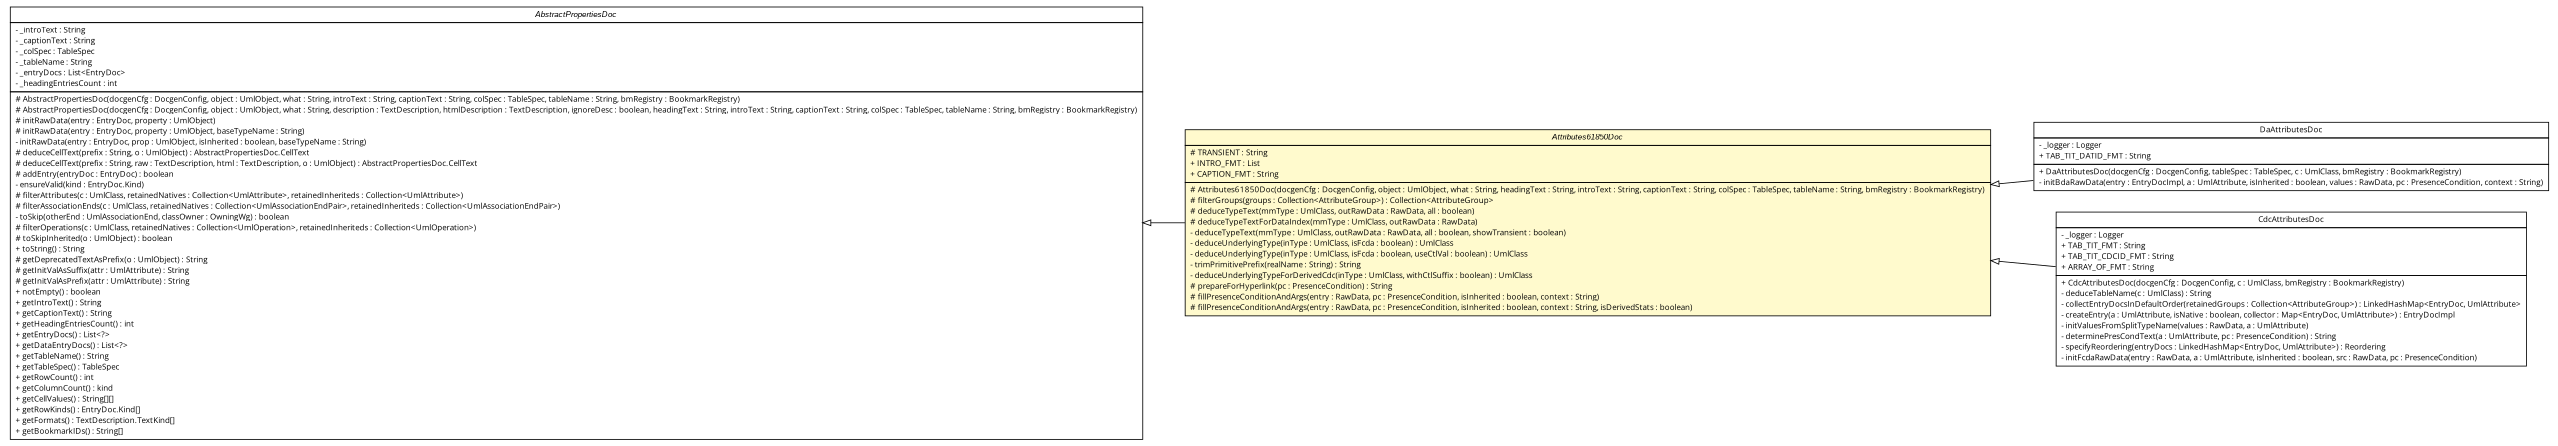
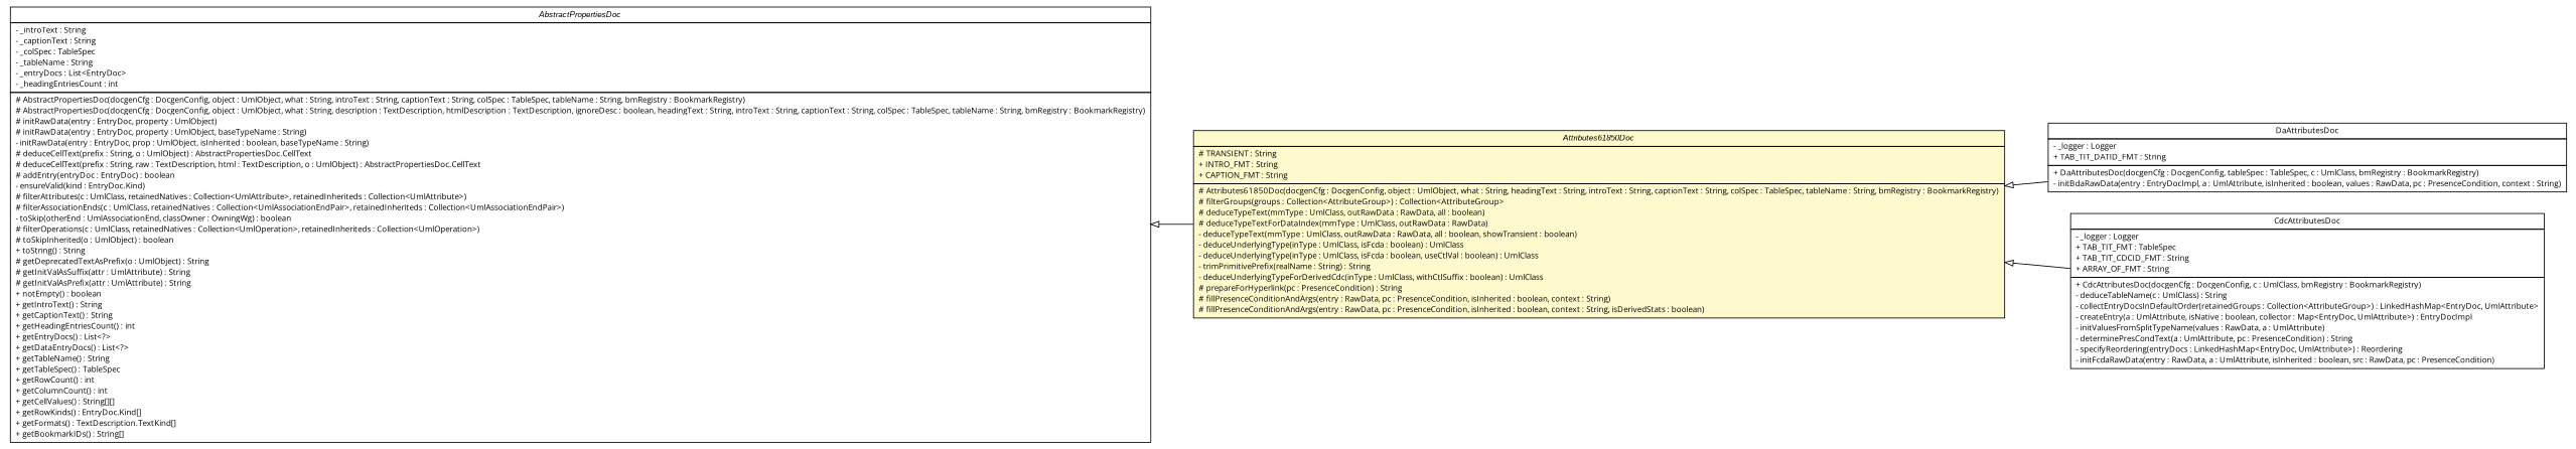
  digraph {
    fontname="Open Sans"
    nodesep=0.25
    rankdir=LR
    ranksep=0.5
    node [fontcolor=black fontname="Open Sans" fontsize=10.0 shape=plaintext]
    edge [arrowtail=empty dir=back fontname="Open Sans" fontsize=10 headport=p labelfontname=arial labelfontsize=10 tailport=p]
    n1 [label=<<table title="org.tanjakostic.jcleancim.docgen.collector.impl.DaAttributesDoc" border="0" cellborder="1" cellspacing="0" cellpadding="2" port="p" href="./DaAttributesDoc.html"> 		<tr><td><table border="0" cellspacing="0" cellpadding="1"> <tr><td align="center" balign="center"> DaAttributesDoc </td></tr> 		</table></td></tr> 		<tr><td><table border="0" cellspacing="0" cellpadding="1"> <tr><td align="left" balign="left"> - _logger : Logger </td></tr> <tr><td align="left" balign="left"> + TAB_TIT_DATID_FMT : String </td></tr> 		</table></td></tr> 		<tr><td><table border="0" cellspacing="0" cellpadding="1"> <tr><td align="left" balign="left"> + DaAttributesDoc(docgenCfg : DocgenConfig, tableSpec : TableSpec, c : UmlClass, bmRegistry : BookmarkRegistry) </td></tr> <tr><td align="left" balign="left"> - initBdaRawData(entry : EntryDocImpl, a : UmlAttribute, isInherited : boolean, values : RawData, pc : PresenceCondition, context : String) </td></tr> 		</table></td></tr> 		</table>>]
-   n2 [label=<<table title="org.tanjakostic.jcleancim.docgen.collector.impl.CdcAttributesDoc" border="0" cellborder="1" cellspacing="0" cellpadding="2" port="p" href="./CdcAttributesDoc.html"> 		<tr><td><table border="0" cellspacing="0" cellpadding="1"> <tr><td align="center" balign="center"> CdcAttributesDoc </td></tr> 		</table></td></tr> 		<tr><td><table border="0" cellspacing="0" cellpadding="1"> <tr><td align="left" balign="left"> - _logger : Logger </td></tr> <tr><td align="left" balign="left"> + TAB_TIT_FMT : String </td></tr> <tr><td align="left" balign="left"> + TAB_TIT_CDCID_FMT : String </td></tr> <tr><td align="left" balign="left"> + ARRAY_OF_FMT : String </td></tr> 		</table></td></tr> 		<tr><td><table border="0" cellspacing="0" cellpadding="1"> <tr><td align="left" balign="left"> + CdcAttributesDoc(docgenCfg : DocgenConfig, c : UmlClass, bmRegistry : BookmarkRegistry) </td></tr> <tr><td align="left" balign="left"> - deduceTableName(c : UmlClass) : String </td></tr> <tr><td align="left" balign="left"> - collectEntryDocsInDefaultOrder(retainedGroups : Collection&lt;AttributeGroup&gt;) : LinkedHashMap&lt;EntryDoc, UmlAttribute&gt; </td></tr> <tr><td align="left" balign="left"> - createEntry(a : UmlAttribute, isNative : boolean, collector : Map&lt;EntryDoc, UmlAttribute&gt;) : EntryDocImpl </td></tr> <tr><td align="left" balign="left"> - initValuesFromSplitTypeName(values : RawData, a : UmlAttribute) </td></tr> <tr><td align="left" balign="left"> - determinePresCondText(a : UmlAttribute, pc : PresenceCondition) : String </td></tr> <tr><td align="left" balign="left"> - specifyReordering(entryDocs : LinkedHashMap&lt;EntryDoc, UmlAttribute&gt;) : Reordering </td></tr> <tr><td align="left" balign="left"> - initFcdaRawData(entry : RawData, a : UmlAttribute, isInherited : boolean, src : RawData, pc : PresenceCondition) </td></tr> 		</table></td></tr> 		</table>>]
-   n3 [label=<<table title="org.tanjakostic.jcleancim.docgen.collector.impl.Attributes61850Doc" border="0" cellborder="1" cellspacing="0" cellpadding="2" port="p" bgcolor="lemonChiffon" href="./Attributes61850Doc.html"> 		<tr><td><table border="0" cellspacing="0" cellpadding="1"> <tr><td align="center" balign="center"><font face="Arial Italic"> Attributes61850Doc </font></td></tr> 		</table></td></tr> 		<tr><td><table border="0" cellspacing="0" cellpadding="1"> <tr><td align="left" balign="left"> # TRANSIENT : String </td></tr> <tr><td align="left" balign="left"> + INTRO_FMT : List </td></tr> <tr><td align="left" balign="left"> + CAPTION_FMT : String </td></tr> 		</table></td></tr> 		<tr><td><table border="0" cellspacing="0" cellpadding="1"> <tr><td align="left" balign="left"> # Attributes61850Doc(docgenCfg : DocgenConfig, object : UmlObject, what : String, headingText : String, introText : String, captionText : String, colSpec : TableSpec, tableName : String, bmRegistry : BookmarkRegistry) </td></tr> <tr><td align="left" balign="left"> # filterGroups(groups : Collection&lt;AttributeGroup&gt;) : Collection&lt;AttributeGroup&gt; </td></tr> <tr><td align="left" balign="left"> # deduceTypeText(mmType : UmlClass, outRawData : RawData, all : boolean) </td></tr> <tr><td align="left" balign="left"> # deduceTypeTextForDataIndex(mmType : UmlClass, outRawData : RawData) </td></tr> <tr><td align="left" balign="left"> - deduceTypeText(mmType : UmlClass, outRawData : RawData, all : boolean, showTransient : boolean) </td></tr> <tr><td align="left" balign="left"> - deduceUnderlyingType(inType : UmlClass, isFcda : boolean) : UmlClass </td></tr> <tr><td align="left" balign="left"> - deduceUnderlyingType(inType : UmlClass, isFcda : boolean, useCtlVal : boolean) : UmlClass </td></tr> <tr><td align="left" balign="left"> - trimPrimitivePrefix(realName : String) : String </td></tr> <tr><td align="left" balign="left"> - deduceUnderlyingTypeForDerivedCdc(inType : UmlClass, withCtlSuffix : boolean) : UmlClass </td></tr> <tr><td align="left" balign="left"> # prepareForHyperlink(pc : PresenceCondition) : String </td></tr> <tr><td align="left" balign="left"> # fillPresenceConditionAndArgs(entry : RawData, pc : PresenceCondition, isInherited : boolean, context : String) </td></tr> <tr><td align="left" balign="left"> # fillPresenceConditionAndArgs(entry : RawData, pc : PresenceCondition, isInherited : boolean, context : String, isDerivedStats : boolean) </td></tr> 		</table></td></tr> 		</table>>]
-   n4 [label=<<table title="org.tanjakostic.jcleancim.docgen.collector.impl.AbstractPropertiesDoc" border="0" cellborder="1" cellspacing="0" cellpadding="2" port="p" href="./AbstractPropertiesDoc.html"> 		<tr><td><table border="0" cellspacing="0" cellpadding="1"> <tr><td align="center" balign="center"><font face="Arial Italic"> AbstractPropertiesDoc </font></td></tr> 		</table></td></tr> 		<tr><td><table border="0" cellspacing="0" cellpadding="1"> <tr><td align="left" balign="left"> - _introText : String </td></tr> <tr><td align="left" balign="left"> - _captionText : String </td></tr> <tr><td align="left" balign="left"> - _colSpec : TableSpec </td></tr> <tr><td align="left" balign="left"> - _tableName : String </td></tr> <tr><td align="left" balign="left"> - _entryDocs : List&lt;EntryDoc&gt; </td></tr> <tr><td align="left" balign="left"> - _headingEntriesCount : int </td></tr> 		</table></td></tr> 		<tr><td><table border="0" cellspacing="0" cellpadding="1"> <tr><td align="left" balign="left"> # AbstractPropertiesDoc(docgenCfg : DocgenConfig, object : UmlObject, what : String, introText : String, captionText : String, colSpec : TableSpec, tableName : String, bmRegistry : BookmarkRegistry) </td></tr> <tr><td align="left" balign="left"> # AbstractPropertiesDoc(docgenCfg : DocgenConfig, object : UmlObject, what : String, description : TextDescription, htmlDescription : TextDescription, ignoreDesc : boolean, headingText : String, introText : String, captionText : String, colSpec : TableSpec, tableName : String, bmRegistry : BookmarkRegistry) </td></tr> <tr><td align="left" balign="left"> # initRawData(entry : EntryDoc, property : UmlObject) </td></tr> <tr><td align="left" balign="left"> # initRawData(entry : EntryDoc, property : UmlObject, baseTypeName : String) </td></tr> <tr><td align="left" balign="left"> - initRawData(entry : EntryDoc, prop : UmlObject, isInherited : boolean, baseTypeName : String) </td></tr> <tr><td align="left" balign="left"> # deduceCellText(prefix : String, o : UmlObject) : AbstractPropertiesDoc.CellText </td></tr> <tr><td align="left" balign="left"> # deduceCellText(prefix : String, raw : TextDescription, html : TextDescription, o : UmlObject) : AbstractPropertiesDoc.CellText </td></tr> <tr><td align="left" balign="left"> # addEntry(entryDoc : EntryDoc) : boolean </td></tr> <tr><td align="left" balign="left"> - ensureValid(kind : EntryDoc.Kind) </td></tr> <tr><td align="left" balign="left"> # filterAttributes(c : UmlClass, retainedNatives : Collection&lt;UmlAttribute&gt;, retainedInheriteds : Collection&lt;UmlAttribute&gt;) </td></tr> <tr><td align="left" balign="left"> # filterAssociationEnds(c : UmlClass, retainedNatives : Collection&lt;UmlAssociationEndPair&gt;, retainedInheriteds : Collection&lt;UmlAssociationEndPair&gt;) </td></tr> <tr><td align="left" balign="left"> - toSkip(otherEnd : UmlAssociationEnd, classOwner : OwningWg) : boolean </td></tr> <tr><td align="left" balign="left"> # filterOperations(c : UmlClass, retainedNatives : Collection&lt;UmlOperation&gt;, retainedInheriteds : Collection&lt;UmlOperation&gt;) </td></tr> <tr><td align="left" balign="left"> # toSkipInherited(o : UmlObject) : boolean </td></tr> <tr><td align="left" balign="left"> + toString() : String </td></tr> <tr><td align="left" balign="left"> # getDeprecatedTextAsPrefix(o : UmlObject) : String </td></tr> <tr><td align="left" balign="left"> # getInitValAsSuffix(attr : UmlAttribute) : String </td></tr> <tr><td align="left" balign="left"> # getInitValAsPrefix(attr : UmlAttribute) : String </td></tr> <tr><td align="left" balign="left"> + notEmpty() : boolean </td></tr> <tr><td align="left" balign="left"> + getIntroText() : String </td></tr> <tr><td align="left" balign="left"> + getCaptionText() : String </td></tr> <tr><td align="left" balign="left"> + getHeadingEntriesCount() : int </td></tr> <tr><td align="left" balign="left"> + getEntryDocs() : List&lt;?&gt; </td></tr> <tr><td align="left" balign="left"> + getDataEntryDocs() : List&lt;?&gt; </td></tr> <tr><td align="left" balign="left"> + getTableName() : String </td></tr> <tr><td align="left" balign="left"> + getTableSpec() : TableSpec </td></tr> <tr><td align="left" balign="left"> + getRowCount() : int </td></tr> <tr><td align="left" balign="left"> + getColumnCount() : kind </td></tr> <tr><td align="left" balign="left"> + getCellValues() : String[][] </td></tr> <tr><td align="left" balign="left"> + getRowKinds() : EntryDoc.Kind[] </td></tr> <tr><td align="left" balign="left"> + getFormats() : TextDescription.TextKind[] </td></tr> <tr><td align="left" balign="left"> + getBookmarkIDs() : String[] </td></tr> 		</table></td></tr> 		</table>>]
+   n2 [label=<<table title="org.tanjakostic.jcleancim.docgen.collector.impl.CdcAttributesDoc" border="0" cellborder="1" cellspacing="0" cellpadding="2" port="p" href="./CdcAttributesDoc.html"> 		<tr><td><table border="0" cellspacing="0" cellpadding="1"> <tr><td align="center" balign="center"> CdcAttributesDoc </td></tr> 		</table></td></tr> 		<tr><td><table border="0" cellspacing="0" cellpadding="1"> <tr><td align="left" balign="left"> - _logger : Logger </td></tr> <tr><td align="left" balign="left"> + TAB_TIT_FMT : TableSpec </td></tr> <tr><td align="left" balign="left"> + TAB_TIT_CDCID_FMT : String </td></tr> <tr><td align="left" balign="left"> + ARRAY_OF_FMT : String </td></tr> 		</table></td></tr> 		<tr><td><table border="0" cellspacing="0" cellpadding="1"> <tr><td align="left" balign="left"> + CdcAttributesDoc(docgenCfg : DocgenConfig, c : UmlClass, bmRegistry : BookmarkRegistry) </td></tr> <tr><td align="left" balign="left"> - deduceTableName(c : UmlClass) : String </td></tr> <tr><td align="left" balign="left"> - collectEntryDocsInDefaultOrder(retainedGroups : Collection&lt;AttributeGroup&gt;) : LinkedHashMap&lt;EntryDoc, UmlAttribute&gt; </td></tr> <tr><td align="left" balign="left"> - createEntry(a : UmlAttribute, isNative : boolean, collector : Map&lt;EntryDoc, UmlAttribute&gt;) : EntryDocImpl </td></tr> <tr><td align="left" balign="left"> - initValuesFromSplitTypeName(values : RawData, a : UmlAttribute) </td></tr> <tr><td align="left" balign="left"> - determinePresCondText(a : UmlAttribute, pc : PresenceCondition) : String </td></tr> <tr><td align="left" balign="left"> - specifyReordering(entryDocs : LinkedHashMap&lt;EntryDoc, UmlAttribute&gt;) : Reordering </td></tr> <tr><td align="left" balign="left"> - initFcdaRawData(entry : RawData, a : UmlAttribute, isInherited : boolean, src : RawData, pc : PresenceCondition) </td></tr> 		</table></td></tr> 		</table>>]
+   n3 [label=<<table title="org.tanjakostic.jcleancim.docgen.collector.impl.Attributes61850Doc" border="0" cellborder="1" cellspacing="0" cellpadding="2" port="p" bgcolor="lemonChiffon" href="./Attributes61850Doc.html"> 		<tr><td><table border="0" cellspacing="0" cellpadding="1"> <tr><td align="center" balign="center"><font face="Arial Italic"> Attributes61850Doc </font></td></tr> 		</table></td></tr> 		<tr><td><table border="0" cellspacing="0" cellpadding="1"> <tr><td align="left" balign="left"> # TRANSIENT : String </td></tr> <tr><td align="left" balign="left"> + INTRO_FMT : String </td></tr> <tr><td align="left" balign="left"> + CAPTION_FMT : String </td></tr> 		</table></td></tr> 		<tr><td><table border="0" cellspacing="0" cellpadding="1"> <tr><td align="left" balign="left"> # Attributes61850Doc(docgenCfg : DocgenConfig, object : UmlObject, what : String, headingText : String, introText : String, captionText : String, colSpec : TableSpec, tableName : String, bmRegistry : BookmarkRegistry) </td></tr> <tr><td align="left" balign="left"> # filterGroups(groups : Collection&lt;AttributeGroup&gt;) : Collection&lt;AttributeGroup&gt; </td></tr> <tr><td align="left" balign="left"> # deduceTypeText(mmType : UmlClass, outRawData : RawData, all : boolean) </td></tr> <tr><td align="left" balign="left"> # deduceTypeTextForDataIndex(mmType : UmlClass, outRawData : RawData) </td></tr> <tr><td align="left" balign="left"> - deduceTypeText(mmType : UmlClass, outRawData : RawData, all : boolean, showTransient : boolean) </td></tr> <tr><td align="left" balign="left"> - deduceUnderlyingType(inType : UmlClass, isFcda : boolean) : UmlClass </td></tr> <tr><td align="left" balign="left"> - deduceUnderlyingType(inType : UmlClass, isFcda : boolean, useCtlVal : boolean) : UmlClass </td></tr> <tr><td align="left" balign="left"> - trimPrimitivePrefix(realName : String) : String </td></tr> <tr><td align="left" balign="left"> - deduceUnderlyingTypeForDerivedCdc(inType : UmlClass, withCtlSuffix : boolean) : UmlClass </td></tr> <tr><td align="left" balign="left"> # prepareForHyperlink(pc : PresenceCondition) : String </td></tr> <tr><td align="left" balign="left"> # fillPresenceConditionAndArgs(entry : RawData, pc : PresenceCondition, isInherited : boolean, context : String) </td></tr> <tr><td align="left" balign="left"> # fillPresenceConditionAndArgs(entry : RawData, pc : PresenceCondition, isInherited : boolean, context : String, isDerivedStats : boolean) </td></tr> 		</table></td></tr> 		</table>>]
+   n4 [label=<<table title="org.tanjakostic.jcleancim.docgen.collector.impl.AbstractPropertiesDoc" border="0" cellborder="1" cellspacing="0" cellpadding="2" port="p" href="./AbstractPropertiesDoc.html"> 		<tr><td><table border="0" cellspacing="0" cellpadding="1"> <tr><td align="center" balign="center"><font face="Arial Italic"> AbstractPropertiesDoc </font></td></tr> 		</table></td></tr> 		<tr><td><table border="0" cellspacing="0" cellpadding="1"> <tr><td align="left" balign="left"> - _introText : String </td></tr> <tr><td align="left" balign="left"> - _captionText : String </td></tr> <tr><td align="left" balign="left"> - _colSpec : TableSpec </td></tr> <tr><td align="left" balign="left"> - _tableName : String </td></tr> <tr><td align="left" balign="left"> - _entryDocs : List&lt;EntryDoc&gt; </td></tr> <tr><td align="left" balign="left"> - _headingEntriesCount : int </td></tr> 		</table></td></tr> 		<tr><td><table border="0" cellspacing="0" cellpadding="1"> <tr><td align="left" balign="left"> # AbstractPropertiesDoc(docgenCfg : DocgenConfig, object : UmlObject, what : String, introText : String, captionText : String, colSpec : TableSpec, tableName : String, bmRegistry : BookmarkRegistry) </td></tr> <tr><td align="left" balign="left"> # AbstractPropertiesDoc(docgenCfg : DocgenConfig, object : UmlObject, what : String, description : TextDescription, htmlDescription : TextDescription, ignoreDesc : boolean, headingText : String, introText : String, captionText : String, colSpec : TableSpec, tableName : String, bmRegistry : BookmarkRegistry) </td></tr> <tr><td align="left" balign="left"> # initRawData(entry : EntryDoc, property : UmlObject) </td></tr> <tr><td align="left" balign="left"> # initRawData(entry : EntryDoc, property : UmlObject, baseTypeName : String) </td></tr> <tr><td align="left" balign="left"> - initRawData(entry : EntryDoc, prop : UmlObject, isInherited : boolean, baseTypeName : String) </td></tr> <tr><td align="left" balign="left"> # deduceCellText(prefix : String, o : UmlObject) : AbstractPropertiesDoc.CellText </td></tr> <tr><td align="left" balign="left"> # deduceCellText(prefix : String, raw : TextDescription, html : TextDescription, o : UmlObject) : AbstractPropertiesDoc.CellText </td></tr> <tr><td align="left" balign="left"> # addEntry(entryDoc : EntryDoc) : boolean </td></tr> <tr><td align="left" balign="left"> - ensureValid(kind : EntryDoc.Kind) </td></tr> <tr><td align="left" balign="left"> # filterAttributes(c : UmlClass, retainedNatives : Collection&lt;UmlAttribute&gt;, retainedInheriteds : Collection&lt;UmlAttribute&gt;) </td></tr> <tr><td align="left" balign="left"> # filterAssociationEnds(c : UmlClass, retainedNatives : Collection&lt;UmlAssociationEndPair&gt;, retainedInheriteds : Collection&lt;UmlAssociationEndPair&gt;) </td></tr> <tr><td align="left" balign="left"> - toSkip(otherEnd : UmlAssociationEnd, classOwner : OwningWg) : boolean </td></tr> <tr><td align="left" balign="left"> # filterOperations(c : UmlClass, retainedNatives : Collection&lt;UmlOperation&gt;, retainedInheriteds : Collection&lt;UmlOperation&gt;) </td></tr> <tr><td align="left" balign="left"> # toSkipInherited(o : UmlObject) : boolean </td></tr> <tr><td align="left" balign="left"> + toString() : String </td></tr> <tr><td align="left" balign="left"> # getDeprecatedTextAsPrefix(o : UmlObject) : String </td></tr> <tr><td align="left" balign="left"> # getInitValAsSuffix(attr : UmlAttribute) : String </td></tr> <tr><td align="left" balign="left"> # getInitValAsPrefix(attr : UmlAttribute) : String </td></tr> <tr><td align="left" balign="left"> + notEmpty() : boolean </td></tr> <tr><td align="left" balign="left"> + getIntroText() : String </td></tr> <tr><td align="left" balign="left"> + getCaptionText() : String </td></tr> <tr><td align="left" balign="left"> + getHeadingEntriesCount() : int </td></tr> <tr><td align="left" balign="left"> + getEntryDocs() : List&lt;?&gt; </td></tr> <tr><td align="left" balign="left"> + getDataEntryDocs() : List&lt;?&gt; </td></tr> <tr><td align="left" balign="left"> + getTableName() : String </td></tr> <tr><td align="left" balign="left"> + getTableSpec() : TableSpec </td></tr> <tr><td align="left" balign="left"> + getRowCount() : int </td></tr> <tr><td align="left" balign="left"> + getColumnCount() : int </td></tr> <tr><td align="left" balign="left"> + getCellValues() : String[][] </td></tr> <tr><td align="left" balign="left"> + getRowKinds() : EntryDoc.Kind[] </td></tr> <tr><td align="left" balign="left"> + getFormats() : TextDescription.TextKind[] </td></tr> <tr><td align="left" balign="left"> + getBookmarkIDs() : String[] </td></tr> 		</table></td></tr> 		</table>>]
    n3 -> n1
    n3 -> n2
    n4 -> n3
  }
